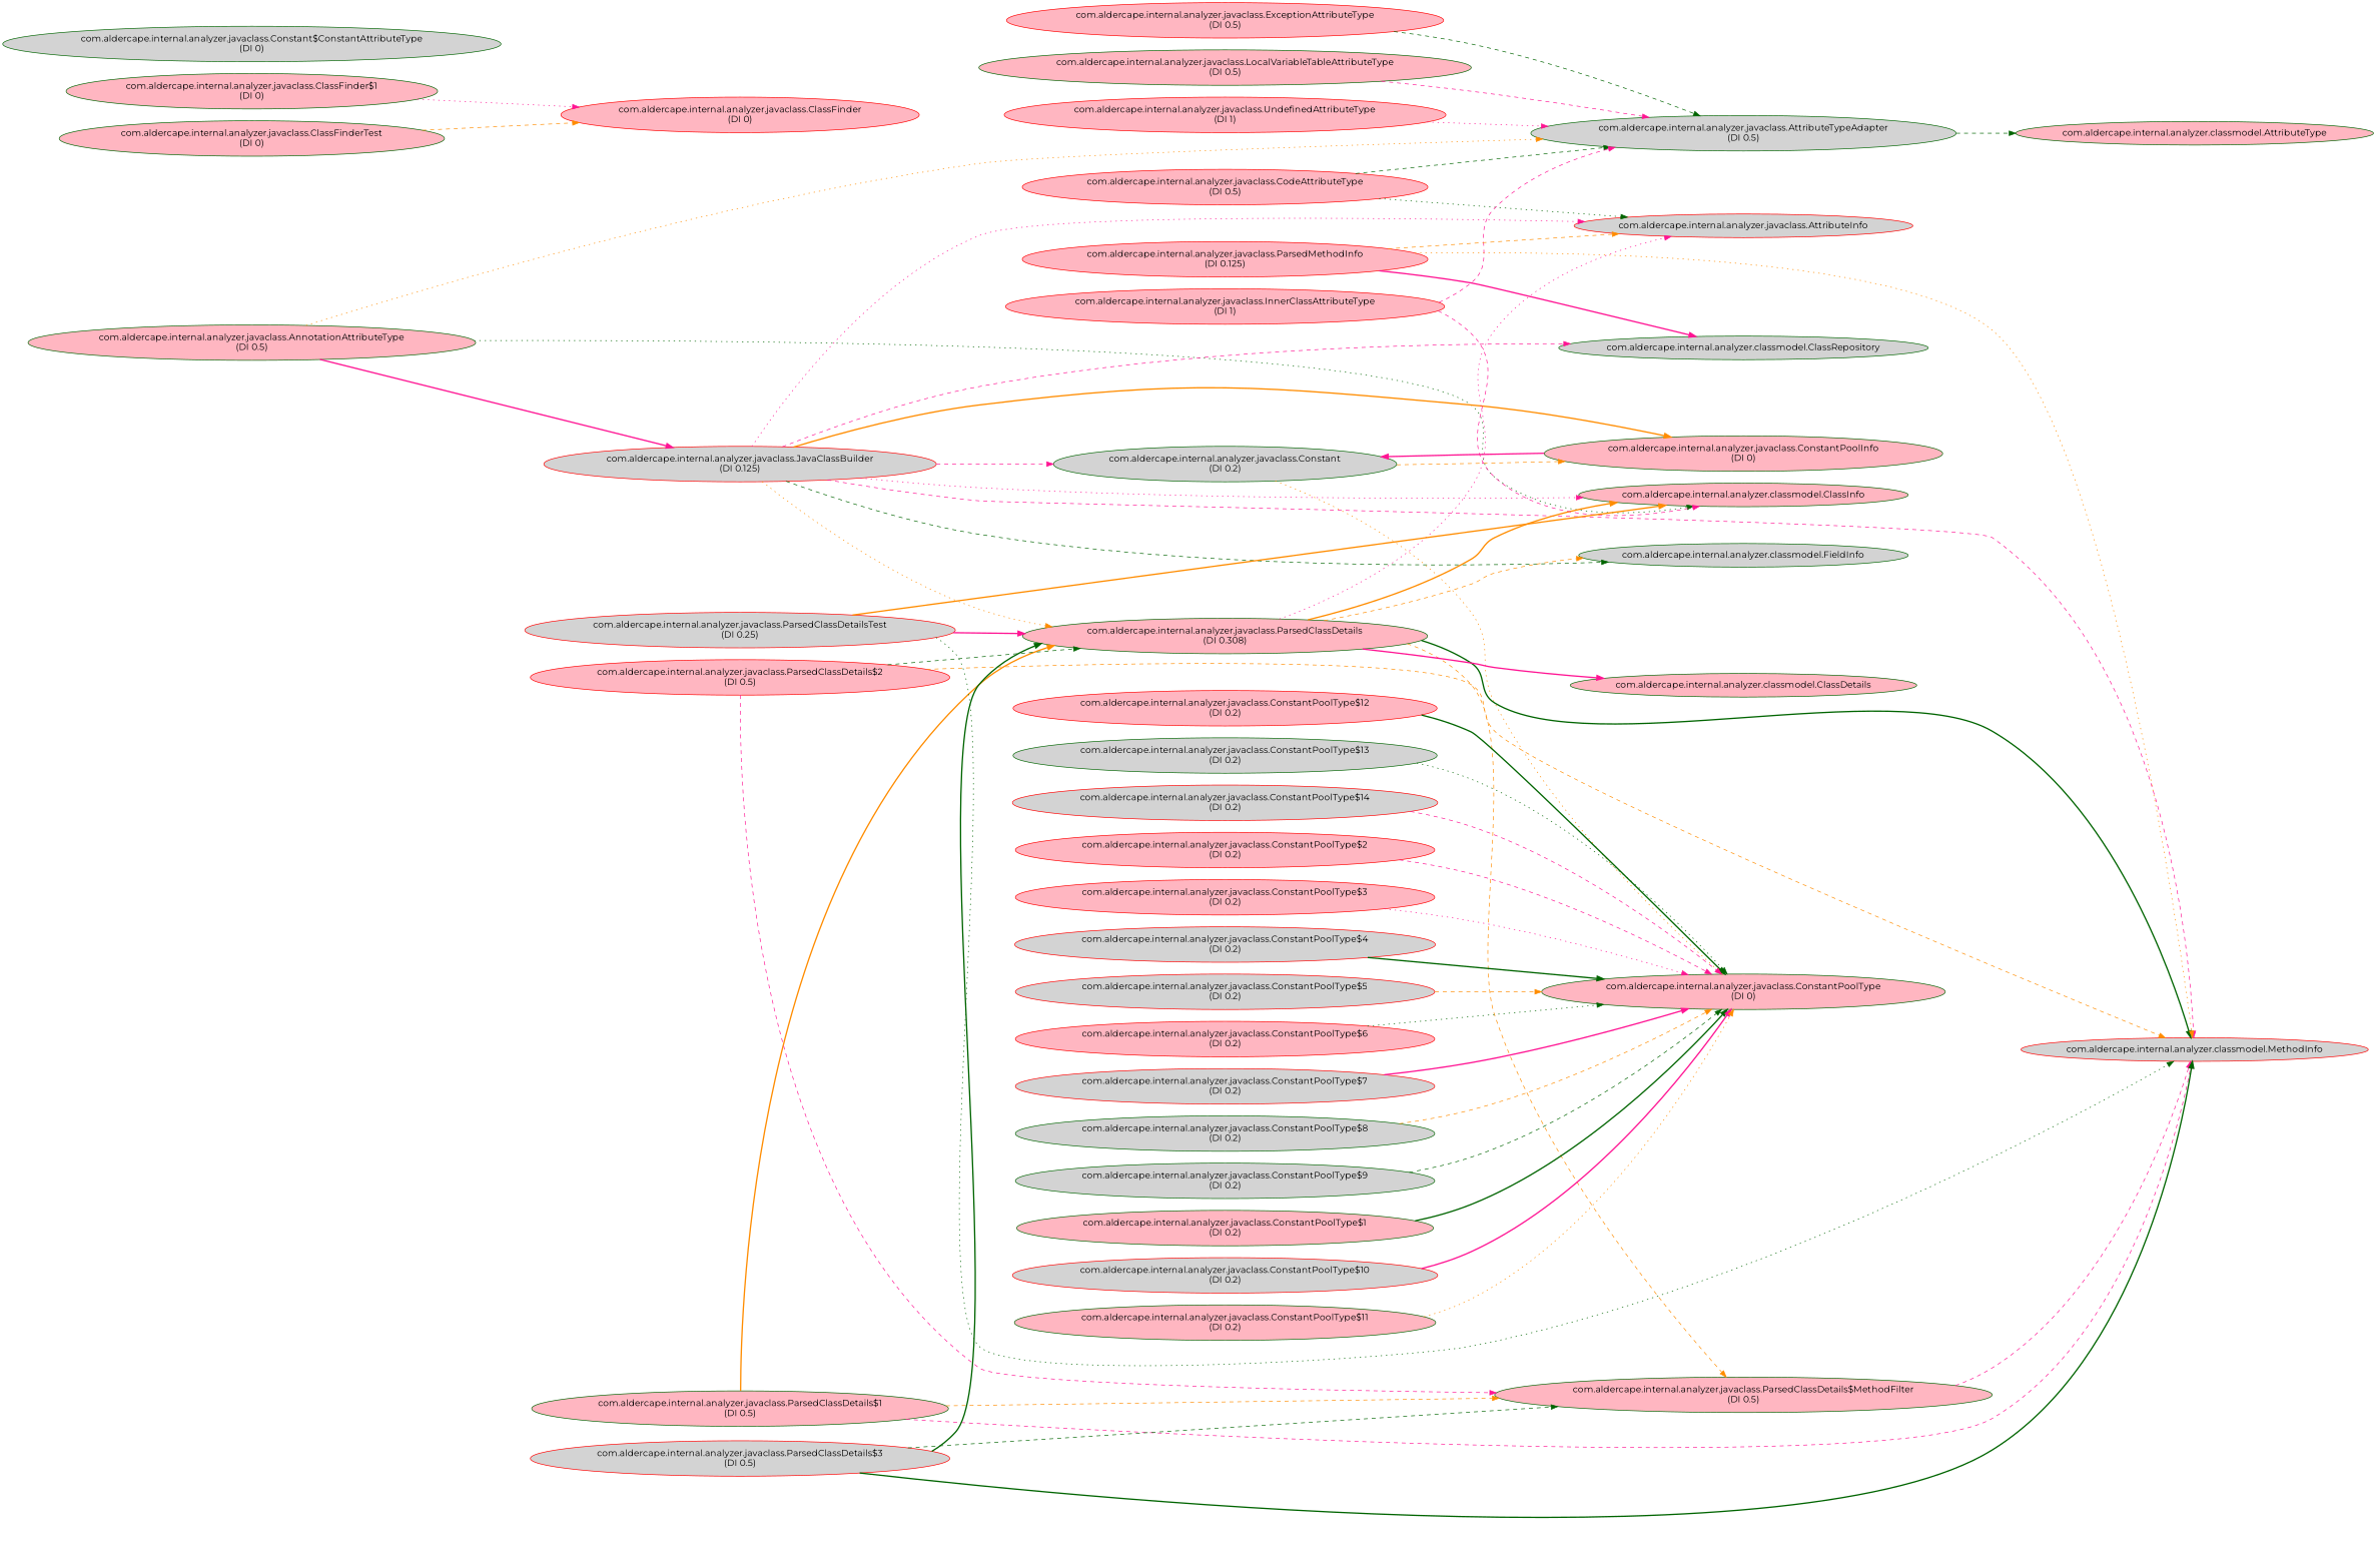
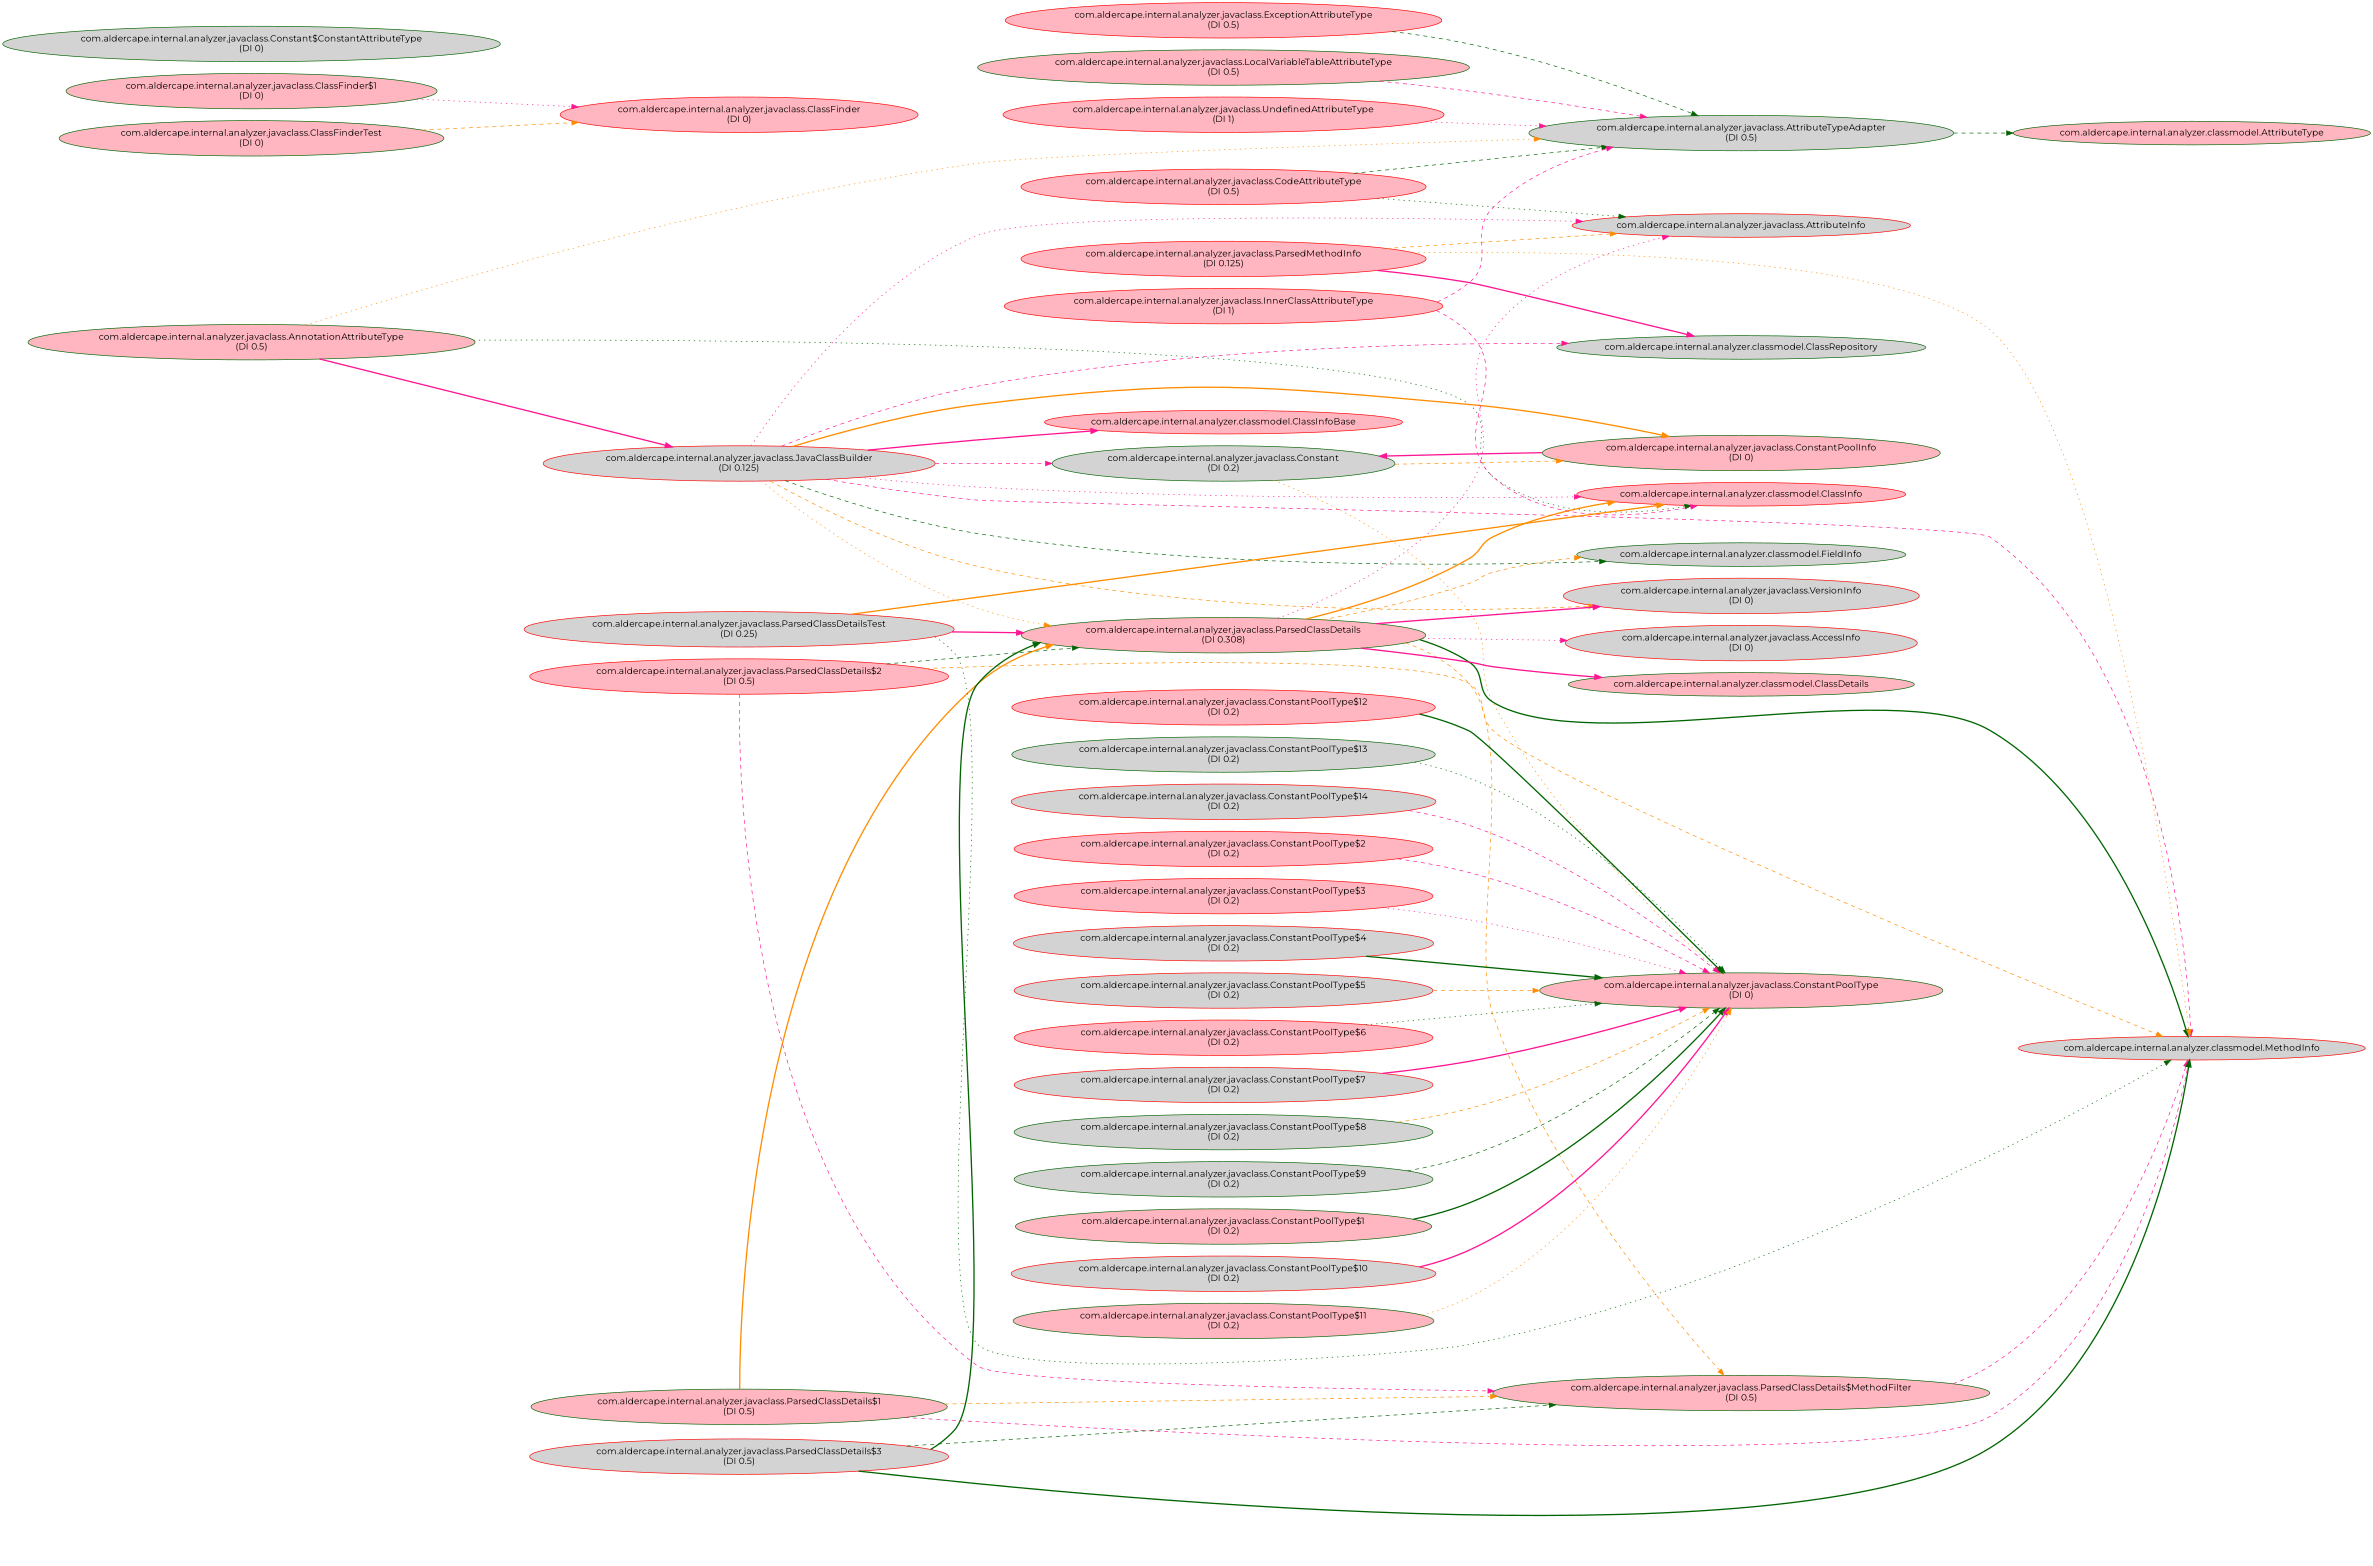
  digraph {
    fontname=Montserrat
    rankdir=LR
    node [color=red fillcolor=lightpink fontname=Montserrat style=filled]
    edge [color=deeppink fontname=Montserrat style=dashed]
+   n1 [fillcolor=lightgrey label="com.aldercape.internal.analyzer.javaclass.AccessInfo\n(DI 0)"]
    n2 [color=darkgreen label="com.aldercape.internal.analyzer.javaclass.AnnotationAttributeType\n(DI 0.5)"]
    n3 [color=darkgreen fillcolor=lightgrey label="com.aldercape.internal.analyzer.javaclass.AttributeTypeAdapter\n(DI 0.5)"]
    n4 [fillcolor=lightgrey label="com.aldercape.internal.analyzer.javaclass.JavaClassBuilder\n(DI 0.125)"]
-   "com.aldercape.internal.analyzer.classmodel.ClassInfo" [color=darkgreen]
+   "com.aldercape.internal.analyzer.classmodel.ClassInfo"
    "com.aldercape.internal.analyzer.classmodel.AttributeType" [color=darkgreen]
    n7 [fillcolor=lightgrey label="com.aldercape.internal.analyzer.javaclass.AttributeInfo"]
    n8 [color=darkgreen fillcolor=lightgrey label="com.aldercape.internal.analyzer.javaclass.Constant\n(DI 0.2)"]
    n9 [color=darkgreen label="com.aldercape.internal.analyzer.javaclass.ConstantPoolInfo\n(DI 0)"]
    n10 [color=darkgreen label="com.aldercape.internal.analyzer.javaclass.ParsedClassDetails\n(DI 0.308)"]
+   n11 [fillcolor=lightgrey label="com.aldercape.internal.analyzer.javaclass.VersionInfo\n(DI 0)"]
+   "com.aldercape.internal.analyzer.classmodel.ClassInfoBase"
    "com.aldercape.internal.analyzer.classmodel.ClassRepository" [color=darkgreen fillcolor=lightgrey]
    "com.aldercape.internal.analyzer.classmodel.FieldInfo" [color=darkgreen fillcolor=lightgrey]
    "com.aldercape.internal.analyzer.classmodel.MethodInfo" [fillcolor=lightgrey]
    n16 [label="com.aldercape.internal.analyzer.javaclass.ClassFinder\n(DI 0)"]
    n17 [color=darkgreen label="com.aldercape.internal.analyzer.javaclass.ClassFinder$1\n(DI 0)"]
    n18 [color=darkgreen label="com.aldercape.internal.analyzer.javaclass.ClassFinderTest\n(DI 0)"]
    n19 [label="com.aldercape.internal.analyzer.javaclass.CodeAttributeType\n(DI 0.5)"]
    n20 [color=darkgreen label="com.aldercape.internal.analyzer.javaclass.ConstantPoolType\n(DI 0)"]
    n21 [color=darkgreen fillcolor=lightgrey label="com.aldercape.internal.analyzer.javaclass.Constant$ConstantAttributeType\n(DI 0)"]
    n22 [color=darkgreen label="com.aldercape.internal.analyzer.javaclass.ConstantPoolType$1\n(DI 0.2)"]
    n23 [fillcolor=lightgrey label="com.aldercape.internal.analyzer.javaclass.ConstantPoolType$10\n(DI 0.2)"]
    n24 [color=darkgreen label="com.aldercape.internal.analyzer.javaclass.ConstantPoolType$11\n(DI 0.2)"]
    n25 [label="com.aldercape.internal.analyzer.javaclass.ConstantPoolType$12\n(DI 0.2)"]
    n26 [color=darkgreen fillcolor=lightgrey label="com.aldercape.internal.analyzer.javaclass.ConstantPoolType$13\n(DI 0.2)"]
    n27 [fillcolor=lightgrey label="com.aldercape.internal.analyzer.javaclass.ConstantPoolType$14\n(DI 0.2)"]
    n28 [label="com.aldercape.internal.analyzer.javaclass.ConstantPoolType$2\n(DI 0.2)"]
    n29 [label="com.aldercape.internal.analyzer.javaclass.ConstantPoolType$3\n(DI 0.2)"]
    n30 [fillcolor=lightgrey label="com.aldercape.internal.analyzer.javaclass.ConstantPoolType$4\n(DI 0.2)"]
    n31 [fillcolor=lightgrey label="com.aldercape.internal.analyzer.javaclass.ConstantPoolType$5\n(DI 0.2)"]
    n32 [label="com.aldercape.internal.analyzer.javaclass.ConstantPoolType$6\n(DI 0.2)"]
    n33 [fillcolor=lightgrey label="com.aldercape.internal.analyzer.javaclass.ConstantPoolType$7\n(DI 0.2)"]
    n34 [color=darkgreen fillcolor=lightgrey label="com.aldercape.internal.analyzer.javaclass.ConstantPoolType$8\n(DI 0.2)"]
    n35 [color=darkgreen fillcolor=lightgrey label="com.aldercape.internal.analyzer.javaclass.ConstantPoolType$9\n(DI 0.2)"]
    n36 [label="com.aldercape.internal.analyzer.javaclass.ExceptionAttributeType\n(DI 0.5)"]
    n37 [label="com.aldercape.internal.analyzer.javaclass.InnerClassAttributeType\n(DI 1)"]
    n38 [color=darkgreen label="com.aldercape.internal.analyzer.javaclass.ParsedClassDetails$MethodFilter\n(DI 0.5)"]
    "com.aldercape.internal.analyzer.classmodel.ClassDetails" [color=darkgreen]
    n40 [color=darkgreen label="com.aldercape.internal.analyzer.javaclass.LocalVariableTableAttributeType\n(DI 0.5)"]
    n41 [color=darkgreen label="com.aldercape.internal.analyzer.javaclass.ParsedClassDetails$1\n(DI 0.5)"]
    n42 [label="com.aldercape.internal.analyzer.javaclass.ParsedClassDetails$2\n(DI 0.5)"]
    n43 [fillcolor=lightgrey label="com.aldercape.internal.analyzer.javaclass.ParsedClassDetails$3\n(DI 0.5)"]
    n44 [fillcolor=lightgrey label="com.aldercape.internal.analyzer.javaclass.ParsedClassDetailsTest\n(DI 0.25)"]
    n45 [label="com.aldercape.internal.analyzer.javaclass.ParsedMethodInfo\n(DI 0.125)"]
    n46 [label="com.aldercape.internal.analyzer.javaclass.UndefinedAttributeType\n(DI 1)"]
    n2 -> n3 [color=darkorange style=dotted]
    n2 -> n4 [style=bold]
    n2 -> "com.aldercape.internal.analyzer.classmodel.ClassInfo" [color=darkgreen style=dotted]
    n3 -> "com.aldercape.internal.analyzer.classmodel.AttributeType" [color=darkgreen]
    n4 -> "com.aldercape.internal.analyzer.classmodel.ClassInfo" [style=dotted]
    n4 -> n7 [style=dotted]
    n4 -> n8
    n4 -> n9 [color=darkorange style=bold]
    n4 -> n10 [color=darkorange style=dotted]
+   n4 -> n11 [color=darkorange]
+   n4 -> "com.aldercape.internal.analyzer.classmodel.ClassInfoBase" [style=bold]
    n4 -> "com.aldercape.internal.analyzer.classmodel.ClassRepository"
    n4 -> "com.aldercape.internal.analyzer.classmodel.FieldInfo" [color=darkgreen]
    n4 -> "com.aldercape.internal.analyzer.classmodel.MethodInfo"
    n8 -> n9 [color=darkorange]
    n8 -> n20 [color=darkorange style=dotted]
    n9 -> n8 [style=bold]
+   n10 -> n1 [style=dotted]
    n10 -> "com.aldercape.internal.analyzer.classmodel.ClassInfo" [color=darkorange style=bold]
    n10 -> n7 [style=dotted]
+   n10 -> n11 [style=bold]
    n10 -> "com.aldercape.internal.analyzer.classmodel.FieldInfo" [color=darkorange]
    n10 -> "com.aldercape.internal.analyzer.classmodel.MethodInfo" [color=darkgreen style=bold]
    n10 -> n38 [color=darkorange]
    n10 -> "com.aldercape.internal.analyzer.classmodel.ClassDetails" [style=bold]
    n17 -> n16 [style=dotted]
    n18 -> n16 [color=darkorange]
    n19 -> n3 [color=darkgreen]
    n19 -> n7 [color=darkgreen style=dotted]
    n22 -> n20 [color=darkgreen style=bold]
    n23 -> n20 [style=bold]
    n24 -> n20 [color=darkorange style=dotted]
    n25 -> n20 [color=darkgreen style=bold]
    n26 -> n20 [color=darkgreen style=dotted]
    n27 -> n20
    n28 -> n20
    n29 -> n20 [style=dotted]
    n30 -> n20 [color=darkgreen style=bold]
    n31 -> n20 [color=darkorange]
    n32 -> n20 [color=darkgreen style=dotted]
    n33 -> n20 [style=bold]
    n34 -> n20 [color=darkorange]
    n35 -> n20 [color=darkgreen]
    n36 -> n3 [color=darkgreen]
    n37 -> n3
    n37 -> "com.aldercape.internal.analyzer.classmodel.ClassInfo"
    n38 -> "com.aldercape.internal.analyzer.classmodel.MethodInfo"
    n40 -> n3
    n41 -> n10 [color=darkorange style=bold]
    n41 -> "com.aldercape.internal.analyzer.classmodel.MethodInfo"
    n41 -> n38 [color=darkorange]
    n42 -> n10 [color=darkgreen]
    n42 -> "com.aldercape.internal.analyzer.classmodel.MethodInfo" [color=darkorange]
    n42 -> n38
    n43 -> n10 [color=darkgreen style=bold]
    n43 -> "com.aldercape.internal.analyzer.classmodel.MethodInfo" [color=darkgreen style=bold]
    n43 -> n38 [color=darkgreen]
    n44 -> "com.aldercape.internal.analyzer.classmodel.ClassInfo" [color=darkorange style=bold]
    n44 -> n10 [style=bold]
    n44 -> "com.aldercape.internal.analyzer.classmodel.MethodInfo" [color=darkgreen style=dotted]
    n45 -> n7 [color=darkorange]
    n45 -> "com.aldercape.internal.analyzer.classmodel.ClassRepository" [style=bold]
    n45 -> "com.aldercape.internal.analyzer.classmodel.MethodInfo" [color=darkorange style=dotted]
    n46 -> n3 [style=dotted]
  }
